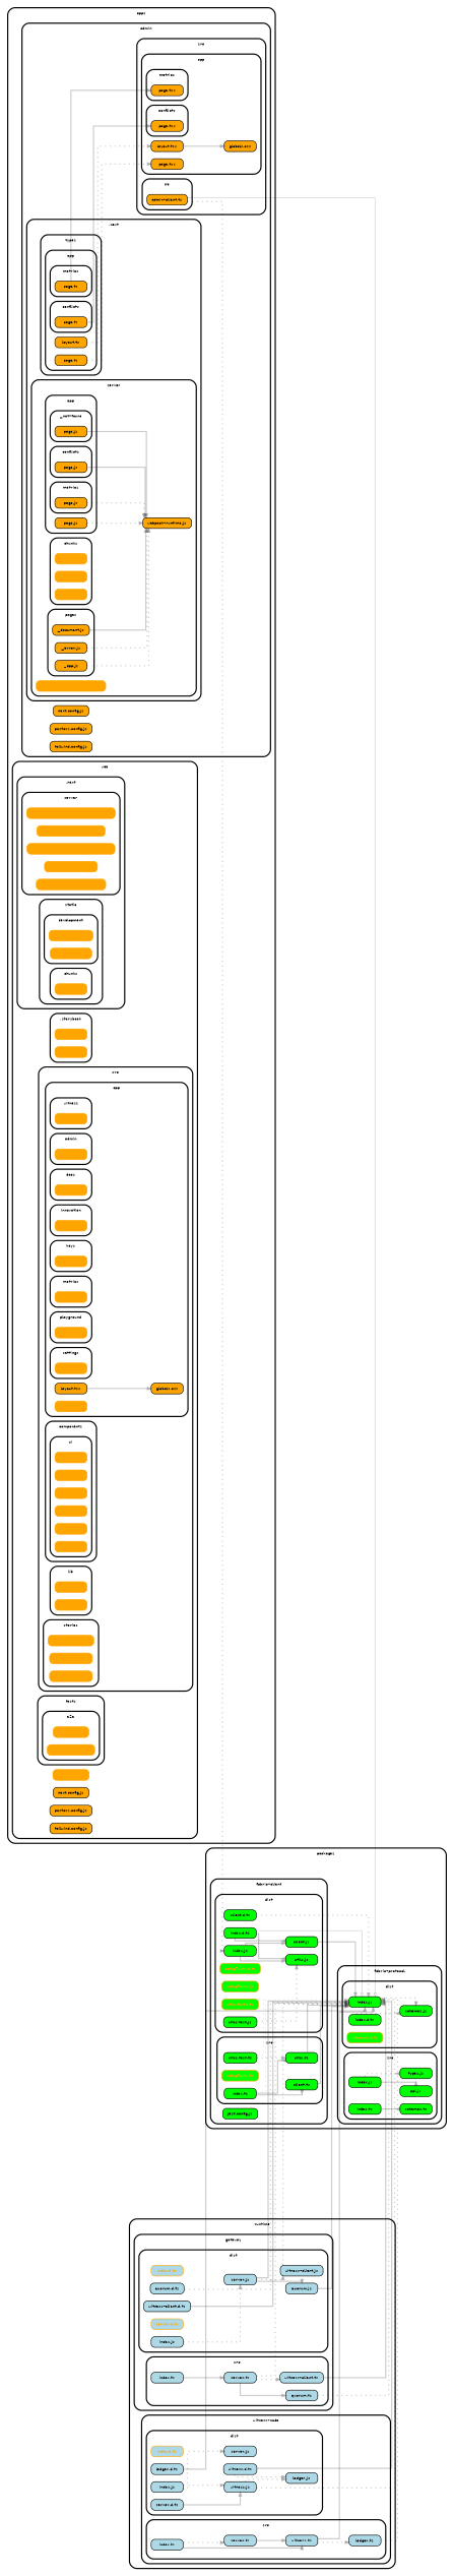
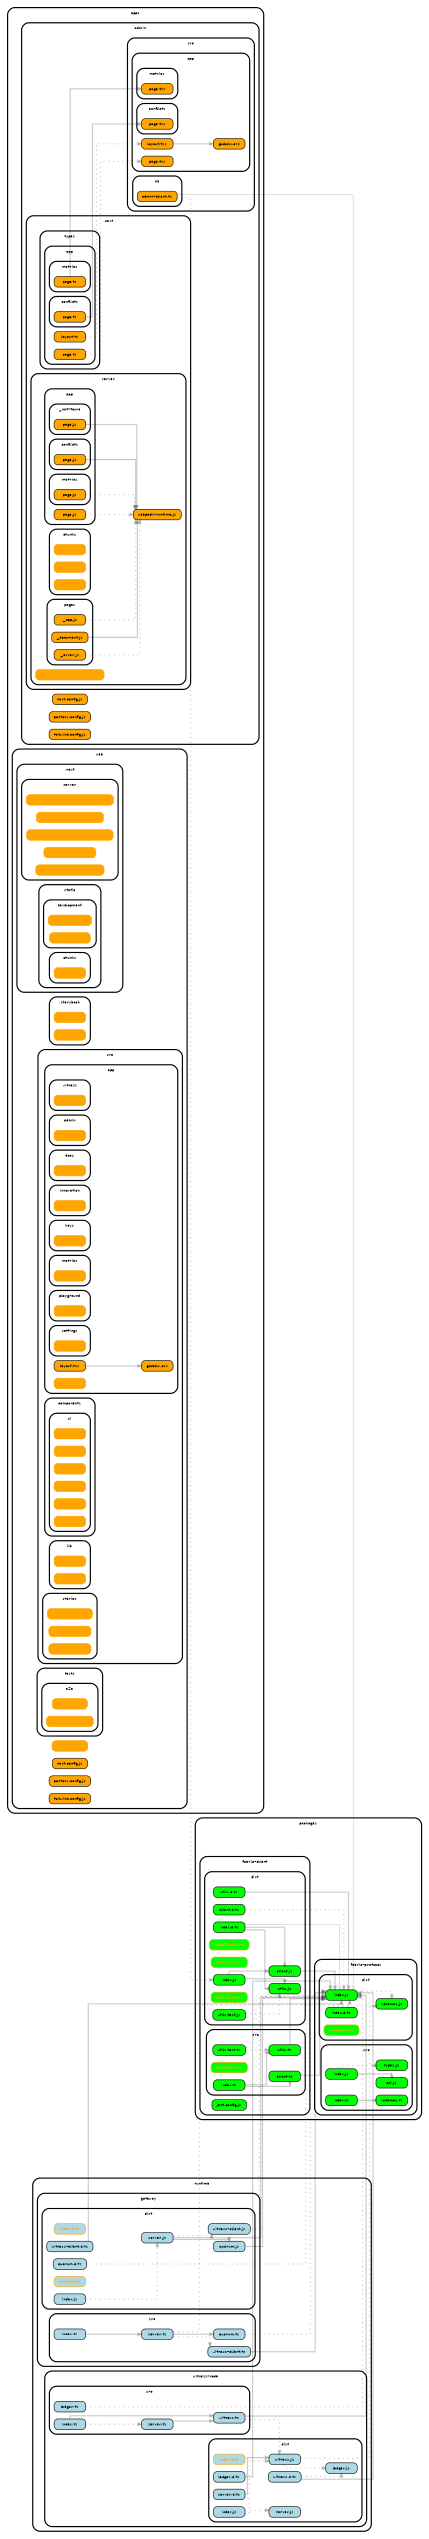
  strict digraph {
    compound=true
    fillcolor="#ffffff"
    fontname="Patrick Hand"
    fontsize=9
    nodesep=0.16
    rankdir=LR
    ranksep=0.18
    splines=ortho
    style="rounded,bold,filled"
    node [color=black fillcolor=orange fontcolor=black fontname="Patrick Hand" fontsize=9 shape=box style="rounded, filled"]
    edge [arrowhead=normal arrowsize=0.6 color="#00000033" fontname="Patrick Hand" fontsize=9 penwidth=2.0 style=solid]
    n1 [height=0.2 label=<page.js>]
    n2 [height=0.2 label=<page.js>]
    n3 [height=0.2 label=<page.js>]
    n4 [height=0.2 label=<page.js>]
    n5 [color=orange fontcolor=orange height=0.2 label=<644.js>]
    n6 [color=orange fontcolor=orange height=0.2 label=<775.js>]
    n7 [color=orange fontcolor=orange height=0.2 label=<941.js>]
    n8 [height=0.2 label=<_app.js>]
    n9 [height=0.2 label=<_document.js>]
    n10 [height=0.2 label=<_error.js>]
    n11 [height=0.2 label=<webpack-runtime.js>]
    n12 [color=orange fontcolor=orange height=0.2 label=<server-reference-manifest.js>]
    n13 [height=0.2 label=<page.ts>]
    n14 [height=0.2 label=<page.ts>]
    n15 [height=0.2 label=<layout.ts>]
    n16 [height=0.2 label=<page.ts>]
    n17 [height=0.2 label=<page.tsx>]
    n18 [height=0.2 label=<page.tsx>]
    n19 [height=0.2 label=<layout.tsx>]
    n20 [height=0.2 label=<page.tsx>]
    n21 [height=0.2 label=<globals.css>]
    n22 [height=0.2 label=<admin-client.ts>]
    n23 [height=0.2 label=<next.config.js>]
    n24 [height=0.2 label=<postcss.config.js>]
    n25 [height=0.2 label=<tailwind.config.js>]
    n26 [color=orange fontcolor=orange height=0.2 label=<interception-route-rewrite-manifest.js>]
    n27 [color=orange fontcolor=orange height=0.2 label=<middleware-build-manifest.js>]
    n28 [color=orange fontcolor=orange height=0.2 label=<middleware-react-loadable-manifest.js>]
    n29 [color=orange fontcolor=orange height=0.2 label=<next-font-manifest.js>]
    n30 [color=orange fontcolor=orange height=0.2 label=<server-reference-manifest.js>]
    n31 [color=orange fontcolor=orange height=0.2 label=<_buildManifest.js>]
    n32 [color=orange fontcolor=orange height=0.2 label=<_ssgManifest.js>]
    n33 [color=orange fontcolor=orange height=0.2 label=<polyfills.js>]
    n34 [color=orange fontcolor=orange height=0.2 label=<main.ts>]
    n35 [color=orange fontcolor=orange height=0.2 label=<preview.ts>]
    n36 [color=orange fontcolor=orange height=0.2 label=<page.tsx>]
    n37 [color=orange fontcolor=orange height=0.2 label=<page.tsx>]
    n38 [color=orange fontcolor=orange height=0.2 label=<page.tsx>]
    n39 [color=orange fontcolor=orange height=0.2 label=<page.tsx>]
    n40 [color=orange fontcolor=orange height=0.2 label=<page.tsx>]
    n41 [color=orange fontcolor=orange height=0.2 label=<page.tsx>]
    n42 [color=orange fontcolor=orange height=0.2 label=<page.tsx>]
    n43 [color=orange fontcolor=orange height=0.2 label=<page.tsx>]
    n44 [height=0.2 label=<globals.css>]
    n45 [height=0.2 label=<layout.tsx>]
    n46 [color=orange fontcolor=orange height=0.2 label=<page.tsx>]
    n47 [color=orange fontcolor=orange height=0.2 label=<Badge.tsx>]
    n48 [color=orange fontcolor=orange height=0.2 label=<Button.tsx>]
    n49 [color=orange fontcolor=orange height=0.2 label=<Card.tsx>]
    n50 [color=orange fontcolor=orange height=0.2 label=<Input.tsx>]
    n51 [color=orange fontcolor=orange height=0.2 label=<Select.tsx>]
    n52 [color=orange fontcolor=orange height=0.2 label=<Switch.tsx>]
    n53 [color=orange fontcolor=orange height=0.2 label=<features.ts>]
    n54 [color=orange fontcolor=orange height=0.2 label=<utils.ts>]
    n55 [color=orange fontcolor=orange height=0.2 label=<Button.stories.tsx>]
    n56 [color=orange fontcolor=orange height=0.2 label=<Card.stories.tsx>]
    n57 [color=orange fontcolor=orange height=0.2 label=<Input.stories.tsx>]
    n58 [color=orange fontcolor=orange height=0.2 label=<basic.spec.ts>]
    n59 [color=orange fontcolor=orange height=0.2 label=<happy-path.spec.ts>]
    n60 [color=orange fontcolor=orange height=0.2 label=<next-env.d.ts>]
    n61 [height=0.2 label=<next.config.js>]
    n62 [height=0.2 label=<postcss.config.js>]
    n63 [height=0.2 label=<tailwind.config.js>]
    n64 [fillcolor=lime height=0.2 label=<index.js>]
    n65 [fillcolor=lime height=0.2 label=<client.d.ts>]
    n66 [fillcolor=lime height=0.2 label=<client.js>]
    n67 [fillcolor=lime height=0.2 label=<index.d.ts>]
    n68 [fillcolor=lime height=0.2 label=<utils.js>]
    n69 [color=orange fillcolor=lime fontcolor=orange height=0.2 label=<setupTests.d.ts>]
    n70 [color=orange fillcolor=lime fontcolor=orange height=0.2 label=<setupTests.js>]
+   n71 [fillcolor=lime height=0.2 label=<utils.d.ts>]
    n72 [color=orange fillcolor=lime fontcolor=orange height=0.2 label=<utils.test.d.ts>]
    n73 [fillcolor=lime height=0.2 label=<utils.test.js>]
    n74 [fillcolor=lime height=0.2 label=<client.ts>]
    n75 [fillcolor=lime height=0.2 label=<index.ts>]
    n76 [fillcolor=lime height=0.2 label=<utils.ts>]
    n77 [color=orange fillcolor=lime fontcolor=orange height=0.2 label=<setupTests.ts>]
    n78 [fillcolor=lime height=0.2 label=<utils.test.ts>]
    n79 [fillcolor=lime height=0.2 label=<jest.config.js>]
    n80 [fillcolor=lime height=0.2 label=<index.js>]
    n81 [fillcolor=lime height=0.2 label=<index.d.ts>]
    n82 [fillcolor=lime height=0.2 label=<schemas.js>]
    n83 [color=orange fillcolor=lime fontcolor=orange height=0.2 label=<schemas.d.ts>]
    n84 [fillcolor=lime height=0.2 label=<api.js>]
    n85 [fillcolor=lime height=0.2 label=<index.js>]
    n86 [fillcolor=lime height=0.2 label=<types.js>]
    n87 [fillcolor=lime height=0.2 label=<index.ts>]
    n88 [fillcolor=lime height=0.2 label=<schemas.ts>]
    n89 [color=orange fillcolor=lightblue fontcolor=orange height=0.2 label=<index.d.ts>]
    n90 [fillcolor=lightblue height=0.2 label=<index.js>]
    n91 [fillcolor=lightblue height=0.2 label=<server.js>]
    n92 [fillcolor=lightblue height=0.2 label=<quorum.d.ts>]
    n93 [fillcolor=lightblue height=0.2 label=<quorum.js>]
    n94 [color=orange fillcolor=lightblue fontcolor=orange height=0.2 label=<server.d.ts>]
    n95 [fillcolor=lightblue height=0.2 label=<witness-client.js>]
    n96 [fillcolor=lightblue height=0.2 label=<witness-client.d.ts>]
    n97 [fillcolor=lightblue height=0.2 label=<index.ts>]
    n98 [fillcolor=lightblue height=0.2 label=<server.ts>]
    n99 [fillcolor=lightblue height=0.2 label=<quorum.ts>]
    n100 [fillcolor=lightblue height=0.2 label=<witness-client.ts>]
    n101 [color=orange fillcolor=lightblue fontcolor=orange height=0.2 label=<index.d.ts>]
    n102 [fillcolor=lightblue height=0.2 label=<index.js>]
    n103 [fillcolor=lightblue height=0.2 label=<server.js>]
    n104 [fillcolor=lightblue height=0.2 label=<witness.js>]
    n105 [fillcolor=lightblue height=0.2 label=<ledger.d.ts>]
    n106 [fillcolor=lightblue height=0.2 label=<ledger.js>]
    n107 [fillcolor=lightblue height=0.2 label=<server.d.ts>]
    n108 [fillcolor=lightblue height=0.2 label=<witness.d.ts>]
    n109 [fillcolor=lightblue height=0.2 label=<index.ts>]
    n110 [fillcolor=lightblue height=0.2 label=<server.ts>]
    n111 [fillcolor=lightblue height=0.2 label=<witness.ts>]
    n112 [fillcolor=lightblue height=0.2 label=<ledger.ts>]
    subgraph cluster_1 {
      label=apps
      subgraph cluster_2 {
        label=admin
        n23
        n24
        n25
        subgraph cluster_3 {
          label=".next"
          subgraph cluster_4 {
            label=server
            n11
            n12
            subgraph cluster_5 {
              label=app
              n4
              subgraph cluster_6 {
                label="_not-found"
                n1
              }
              subgraph cluster_7 {
                label=conflicts
                n2
              }
              subgraph cluster_8 {
                label=metrics
                n3
              }
            }
            subgraph cluster_9 {
              label=chunks
              n5
              n6
              n7
            }
            subgraph cluster_10 {
              label=pages
              n8
              n9
              n10
            }
          }
          subgraph cluster_11 {
            label=types
            subgraph cluster_12 {
              label=app
              n15
              n16
              subgraph cluster_13 {
                label=metrics
                n13
              }
              subgraph cluster_14 {
                label=conflicts
                n14
              }
            }
          }
        }
        subgraph cluster_15 {
          label=src
          subgraph cluster_16 {
            label=app
            n19
            n20
            n21
            subgraph cluster_17 {
              label=conflicts
              n17
            }
            subgraph cluster_18 {
              label=metrics
              n18
            }
          }
          subgraph cluster_19 {
            label=lib
            n22
          }
        }
      }
      subgraph cluster_20 {
        label=web
        n60
        n61
        n62
        n63
        subgraph cluster_21 {
          label=".next"
          subgraph cluster_22 {
            label=server
            n26
            n27
            n28
            n29
            n30
          }
          subgraph cluster_23 {
            label=static
            subgraph cluster_24 {
              label=development
              n31
              n32
            }
            subgraph cluster_25 {
              label=chunks
              n33
            }
          }
        }
        subgraph cluster_26 {
          label=".storybook"
          n34
          n35
        }
        subgraph cluster_27 {
          label=src
          subgraph cluster_28 {
            label=app
            n44
            n45
            n46
            subgraph cluster_29 {
              label=witness
              n36
            }
            subgraph cluster_30 {
              label=admin
              n37
            }
            subgraph cluster_31 {
              label=docs
              n38
            }
            subgraph cluster_32 {
              label=innovation
              n39
            }
            subgraph cluster_33 {
              label=keys
              n40
            }
            subgraph cluster_34 {
              label=metrics
              n41
            }
            subgraph cluster_35 {
              label=playground
              n42
            }
            subgraph cluster_36 {
              label=settings
              n43
            }
          }
          subgraph cluster_37 {
            label=components
            subgraph cluster_38 {
              label=ui
              n47
              n48
              n49
              n50
              n51
              n52
            }
          }
          subgraph cluster_39 {
            label=lib
            n53
            n54
          }
          subgraph cluster_40 {
            label=stories
            n55
            n56
            n57
          }
        }
        subgraph cluster_41 {
          label=tests
          subgraph cluster_42 {
            label=e2e
            n58
            n59
          }
        }
      }
    }
    subgraph cluster_43 {
      label=packages
      subgraph cluster_44 {
        label="fabric-client"
        n79
        subgraph cluster_45 {
          label=dist
          n64
          n65
          n66
          n67
          n68
          n69
          n70
+         n71
          n72
          n73
        }
        subgraph cluster_46 {
          label=src
          n74
          n75
          n76
          n77
          n78
        }
      }
      subgraph cluster_47 {
        label="fabric-protocol"
        subgraph cluster_48 {
          label=dist
          n80
          n81
          n82
          n83
        }
        subgraph cluster_49 {
          label=src
          n84
          n85
          n86
          n87
          n88
        }
      }
    }
    subgraph cluster_50 {
      label=runtime
      subgraph cluster_51 {
        label=gateway
        subgraph cluster_52 {
          label=dist
          n89
          n90
          n91
          n92
          n93
          n94
          n95
          n96
        }
        subgraph cluster_53 {
          label=src
          n97
          n98
          n99
          n100
        }
      }
      subgraph cluster_54 {
        label="witness-node"
        subgraph cluster_55 {
          label=dist
          n101
          n102
          n103
          n104
          n105
          n106
          n107
          n108
        }
        subgraph cluster_56 {
          label=src
          n109
          n110
          n111
          n112
        }
      }
    }
    n1 -> n11
    n2 -> n11
    n3 -> n11 [style=dotted]
    n4 -> n11 [style=dotted]
    n8 -> n11 [style=dotted]
    n9 -> n11
    n10 -> n11 [style=dotted]
    n13 -> n18
    n14 -> n17
    n15 -> n19 [style=dotted]
    n16 -> n20 [style=dotted]
    n19 -> n21
    n22 -> n64 [style=dotted]
    n22 -> n80 [arrowhead=onormal penwidth=1.0]
    n45 -> n44
    n64 -> n66
    n64 -> n68
    n65 -> n80 [style=dotted]
    n66 -> n80
    n67 -> n66 [arrowhead=inv]
    n67 -> n68 [arrowhead=inv]
    n67 -> n80 [arrowhead=onormal penwidth=1.0]
+   n71 -> n80
    n73 -> n68 [style=dotted]
    n74 -> n80
    n75 -> n74 [arrowhead=inv]
    n75 -> n76 [arrowhead=inv]
    n75 -> n80 [arrowhead=onormal penwidth=1.0 style=dotted]
    n76 -> n80
    n78 -> n76 [style=dotted]
    n78 -> n80 [arrowhead=onormal penwidth=1.0 style=dotted]
    n80 -> n82 [style=dotted]
    n81 -> n82 [arrowhead=inv style=dotted]
    n85 -> n84 [arrowhead=inv]
    n85 -> n86 [arrowhead=inv style=dotted]
    n87 -> n88 [arrowhead=inv]
    n90 -> n91 [style=dotted]
    n91 -> n80
    n91 -> n93
    n91 -> n95 [style=dotted]
    n92 -> n80 [style=dotted]
    n93 -> n80
    n95 -> n80 [style=dotted]
    n96 -> n80
    n97 -> n98
    n98 -> n80 [style=dotted]
    n98 -> n99
    n98 -> n100 [style=dotted]
    n99 -> n80 [style=dotted]
    n100 -> n80
    n102 -> n103 [style=dotted]
    n102 -> n104 [style=dotted]
    n104 -> n80 [style=dotted]
    n104 -> n106 [style=dotted]
    n105 -> n80
    n107 -> n104
    n108 -> n80
    n108 -> n106 [style=dotted]
    n109 -> n110 [style=dotted]
    n109 -> n111
    n110 -> n111
    n111 -> n80
-   n111 -> n112 [style=dotted]
+   n111 -> n104 [style=dotted]
    n112 -> n80 [style=dotted]
  }
